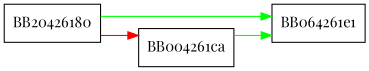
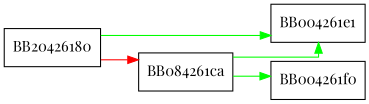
  digraph {
    fontname="Playfair Display"
    rankdir=LR
    splines=ortho
    node [fontname="Playfair Display" shape=box]
    edge [color=green fontname="Playfair Display"]
    n1 [label=BB20426180]
-   BB004261e1 [label=BB064261e1]
-   BB004261ca
+   BB004261e1
+   BB004261ca [label=BB084261ca]
+   BB004261f0
    n1 -> BB004261e1
    n1 -> BB004261ca [color=red]
    BB004261ca -> BB004261e1
+   BB004261ca -> BB004261f0
  }
